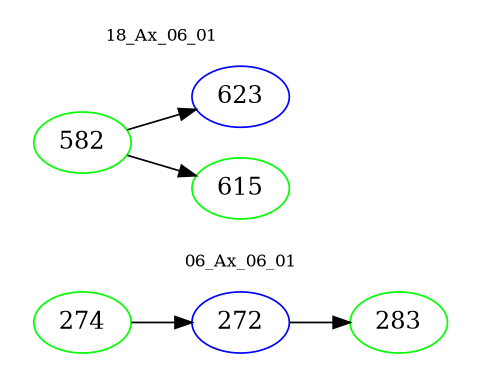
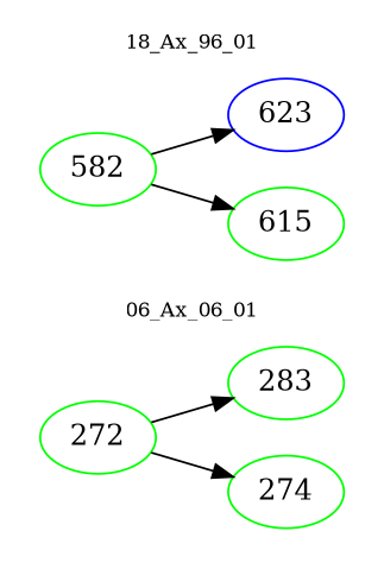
  digraph {
    rankdir=LR
    node [color=green]
    edge [color=black]
-   n1 [color=blue label=272]
+   n1 [label=272]
    n2 [label=274]
    n3 [label=283]
    n4 [label=582]
    n5 [label=615]
    n6 [color=blue label=623]
    subgraph cluster_1 {
      color=white
      fontsize=10
      label="06_Ax_06_01"
      n1
      n2
      n3
    }
    subgraph cluster_2 {
      color=white
      fontsize=10
-     label="18_Ax_06_01"
+     label="18_Ax_96_01"
      n4
      n5
      n6
    }
-   n2 -> n1
+   n1 -> n2
    n1 -> n3
    n4 -> n5
    n4 -> n6
  }
